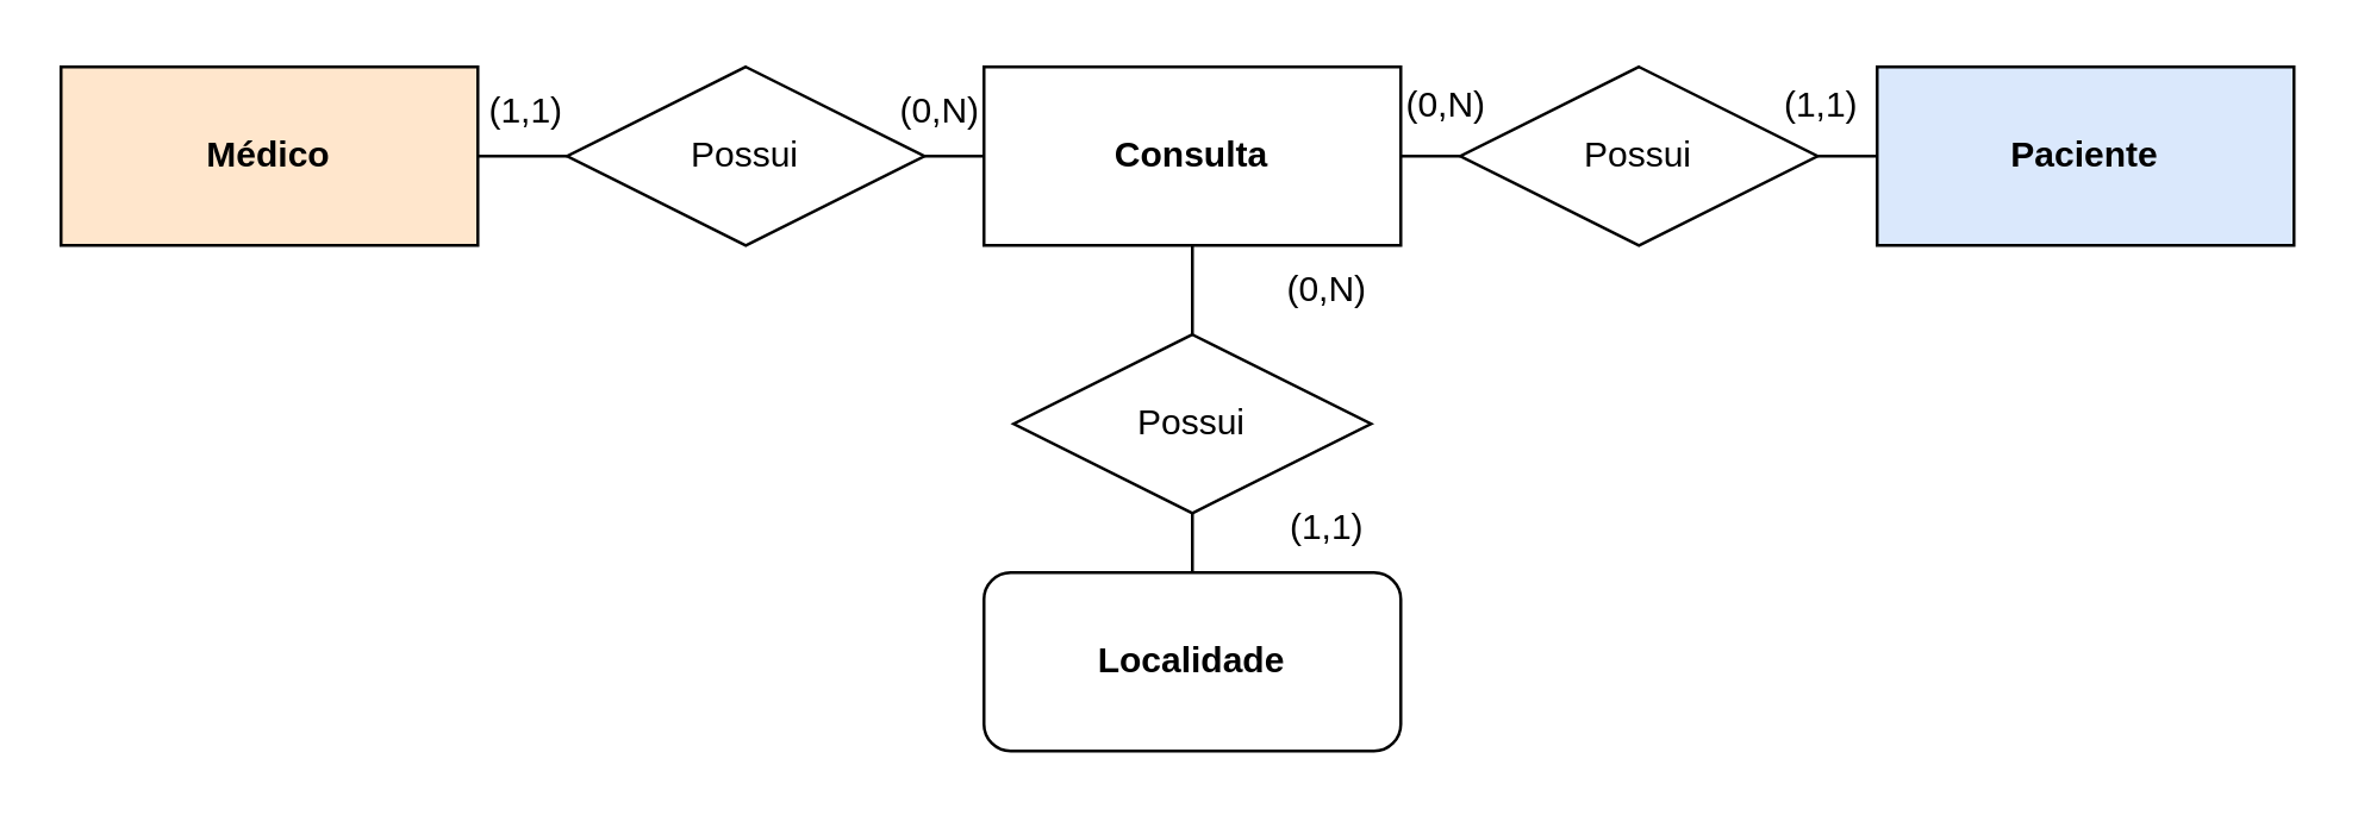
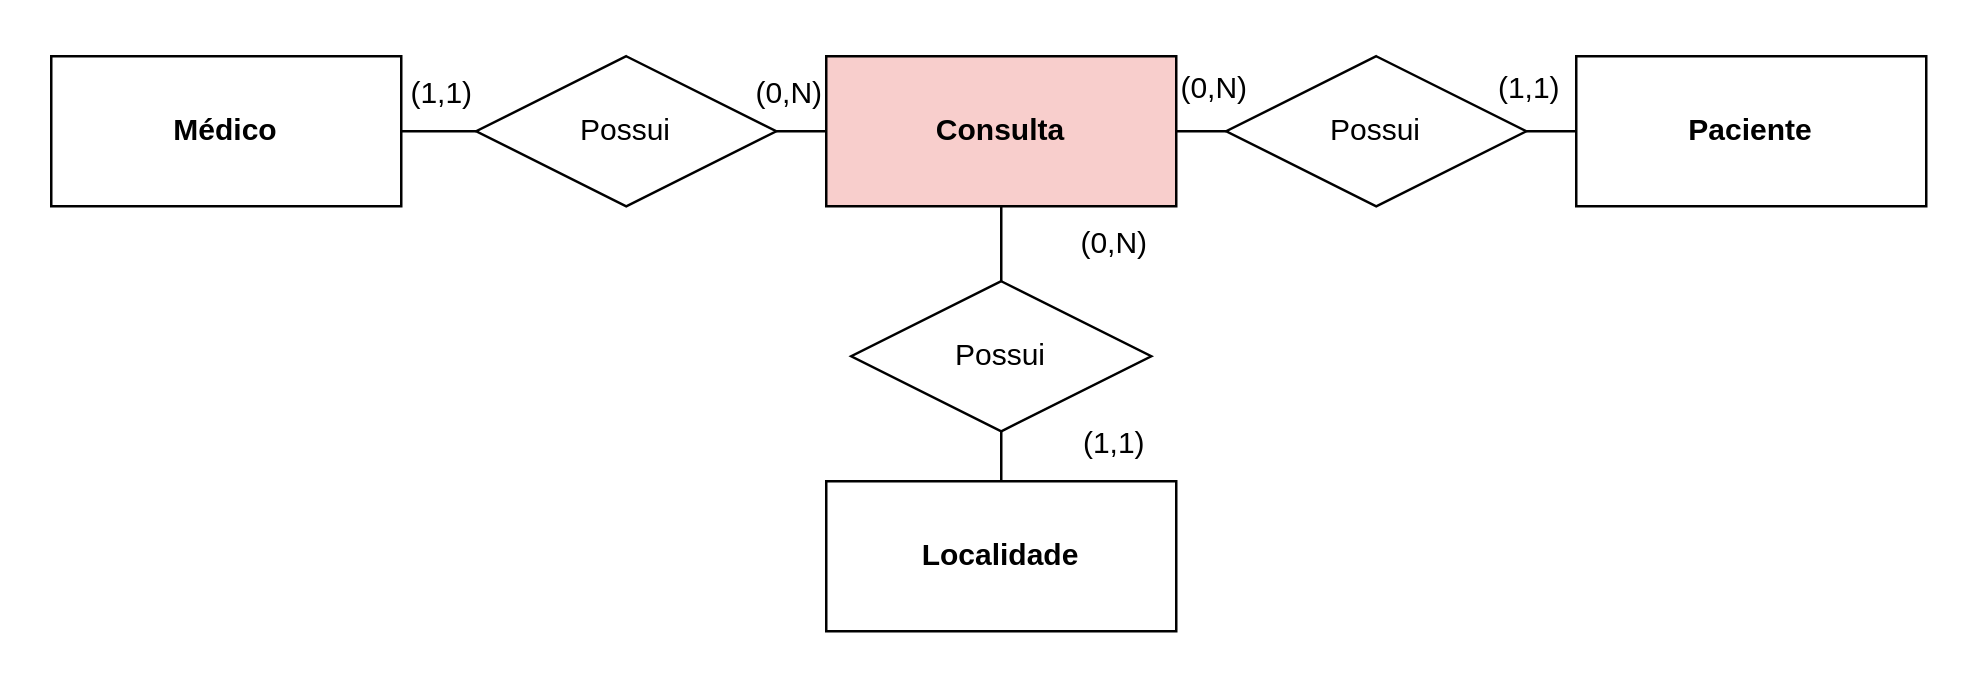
  <mxCell id="0" />
  <mxCell id="1" parent="0" />
- <mxCell id="2" value="&lt;b&gt;Médico&lt;/b&gt;" style="whiteSpace=wrap;html=1;align=center;fillColor=#ffe6cc;" vertex="1" parent="1"><mxGeometry x="20" y="22" width="140" height="60" as="geometry" /></mxCell>
+ <mxCell id="2" value="&lt;b&gt;Médico&lt;/b&gt;" style="whiteSpace=wrap;html=1;align=center;" vertex="1" parent="1"><mxGeometry x="20" y="22" width="140" height="60" as="geometry" /></mxCell>
  <mxCell id="3" value="" style="edgeStyle=orthogonalEdgeStyle;rounded=0;orthogonalLoop=1;jettySize=auto;html=1;endArrow=none;startFill=0;" edge="1" parent="1" source="4" target="12"><mxGeometry relative="1" as="geometry" /></mxCell>
- <mxCell id="4" value="&lt;b&gt;Paciente&lt;/b&gt;" style="whiteSpace=wrap;html=1;align=center;fillColor=#dae8fc;" vertex="1" parent="1"><mxGeometry x="630" y="22" width="140" height="60" as="geometry" /></mxCell>
+ <mxCell id="4" value="&lt;b&gt;Paciente&lt;/b&gt;" style="whiteSpace=wrap;html=1;align=center;" vertex="1" parent="1"><mxGeometry x="630" y="22" width="140" height="60" as="geometry" /></mxCell>
  <mxCell id="5" value="" style="edgeStyle=orthogonalEdgeStyle;rounded=0;orthogonalLoop=1;jettySize=auto;html=1;endArrow=none;startFill=0;" edge="1" parent="1" source="8" target="11"><mxGeometry relative="1" as="geometry" /></mxCell>
  <mxCell id="6" value="" style="edgeStyle=orthogonalEdgeStyle;rounded=0;orthogonalLoop=1;jettySize=auto;html=1;endArrow=none;startFill=0;" edge="1" parent="1" source="8" target="12"><mxGeometry relative="1" as="geometry" /></mxCell>
  <mxCell id="7" value="" style="edgeStyle=orthogonalEdgeStyle;rounded=0;orthogonalLoop=1;jettySize=auto;html=1;endArrow=none;startFill=0;" edge="1" parent="1" source="8" target="14"><mxGeometry relative="1" as="geometry" /></mxCell>
- <mxCell id="8" value="&lt;b&gt;Consulta&lt;/b&gt;" style="whiteSpace=wrap;html=1;align=center;" vertex="1" parent="1"><mxGeometry x="330" y="22" width="140" height="60" as="geometry" /></mxCell>
- <mxCell id="9" value="&lt;b&gt;Localidade&lt;/b&gt;" style="whiteSpace=wrap;html=1;align=center;rounded=1;" vertex="1" parent="1"><mxGeometry x="330" y="192" width="140" height="60" as="geometry" /></mxCell>
+ <mxCell id="8" value="&lt;b&gt;Consulta&lt;/b&gt;" style="whiteSpace=wrap;html=1;align=center;fillColor=#f8cecc;" vertex="1" parent="1"><mxGeometry x="330" y="22" width="140" height="60" as="geometry" /></mxCell>
+ <mxCell id="9" value="&lt;b&gt;Localidade&lt;/b&gt;" style="whiteSpace=wrap;html=1;align=center;" vertex="1" parent="1"><mxGeometry x="330" y="192" width="140" height="60" as="geometry" /></mxCell>
  <mxCell id="10" value="" style="edgeStyle=orthogonalEdgeStyle;rounded=0;orthogonalLoop=1;jettySize=auto;html=1;endArrow=none;startFill=0;" edge="1" parent="1" source="11" target="2"><mxGeometry relative="1" as="geometry" /></mxCell>
  <mxCell id="11" value="Possui" style="shape=rhombus;perimeter=rhombusPerimeter;whiteSpace=wrap;html=1;align=center;" vertex="1" parent="1"><mxGeometry x="190" y="22" width="120" height="60" as="geometry" /></mxCell>
  <mxCell id="12" value="Possui" style="shape=rhombus;perimeter=rhombusPerimeter;whiteSpace=wrap;html=1;align=center;" vertex="1" parent="1"><mxGeometry x="490" y="22" width="120" height="60" as="geometry" /></mxCell>
  <mxCell id="13" value="" style="edgeStyle=orthogonalEdgeStyle;rounded=0;orthogonalLoop=1;jettySize=auto;html=1;endArrow=none;startFill=0;" edge="1" parent="1" source="14" target="9"><mxGeometry relative="1" as="geometry" /></mxCell>
  <mxCell id="14" value="Possui" style="shape=rhombus;perimeter=rhombusPerimeter;whiteSpace=wrap;html=1;align=center;" vertex="1" parent="1"><mxGeometry x="340" y="112" width="120" height="60" as="geometry" /></mxCell>
  <mxCell id="15" value="(1,1)" style="text;html=1;align=center;verticalAlign=middle;resizable=0;points=[];autosize=1;strokeColor=none;fillColor=none;" vertex="1" parent="1"><mxGeometry x="151" y="22" width="50" height="30" as="geometry" /></mxCell>
  <mxCell id="16" value="(0,N)" style="text;html=1;align=center;verticalAlign=middle;resizable=0;points=[];autosize=1;strokeColor=none;fillColor=none;" vertex="1" parent="1"><mxGeometry x="290" y="22" width="50" height="30" as="geometry" /></mxCell>
  <mxCell id="17" value="(1,1)" style="text;html=1;align=center;verticalAlign=middle;resizable=0;points=[];autosize=1;strokeColor=none;fillColor=none;" vertex="1" parent="1"><mxGeometry x="586" y="20" width="50" height="30" as="geometry" /></mxCell>
  <mxCell id="18" value="(0,N)" style="text;html=1;align=center;verticalAlign=middle;resizable=0;points=[];autosize=1;strokeColor=none;fillColor=none;" vertex="1" parent="1"><mxGeometry x="460" y="20" width="50" height="30" as="geometry" /></mxCell>
  <mxCell id="19" value="(1,1)" style="text;html=1;align=center;verticalAlign=middle;resizable=0;points=[];autosize=1;strokeColor=none;fillColor=none;" vertex="1" parent="1"><mxGeometry x="420" y="162" width="50" height="30" as="geometry" /></mxCell>
  <mxCell id="20" value="(0,N)" style="text;html=1;align=center;verticalAlign=middle;resizable=0;points=[];autosize=1;strokeColor=none;fillColor=none;" vertex="1" parent="1"><mxGeometry x="420" y="82" width="50" height="30" as="geometry" /></mxCell>
